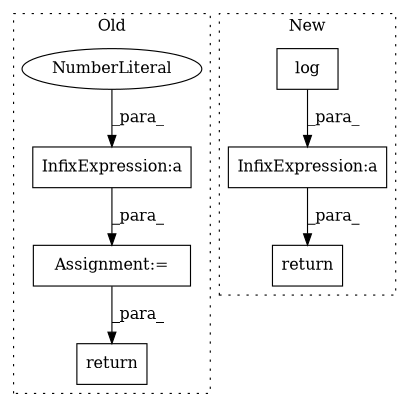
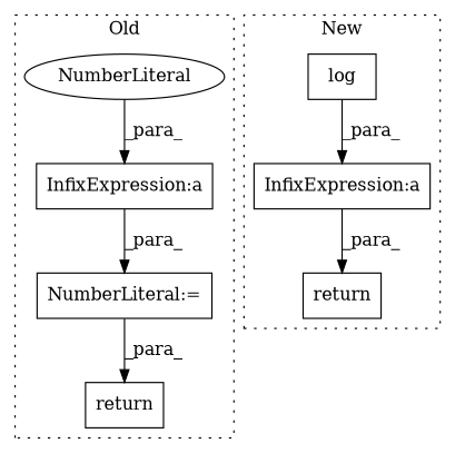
  digraph {
    node [a=41 l=7 shape=box]
    n1 [label=return s=1746]
-   n2 [a=7 l=1 label="Assignment:=" s=1631]
+   n2 [a=7 l=1 label="NumberLiteral:=" s=1631]
    n3 [a=27 l=3 label="InfixExpression:a" s=1636]
    n4 [a=34 l=1 label=NumberLiteral s=1639 shape=ellipse]
    n5 [a=32 l="4,1" label=log s="1702,1716"]
    n6 [label=return s=2005]
    n7 [a=27 l=3 label="InfixExpression:a" s=1699]
    subgraph cluster_1 {
      label=Old
      style=dotted
      n1
      n2
      n3
      n4
    }
    subgraph cluster_2 {
      label=New
      style=dotted
      n5
      n6
      n7
    }
    n2 -> n1 [label=_para_]
    n3 -> n2 [label=_para_]
    n4 -> n3 [label=_para_]
    n5 -> n7 [label=_para_]
    n7 -> n6 [label=_para_]
  }
